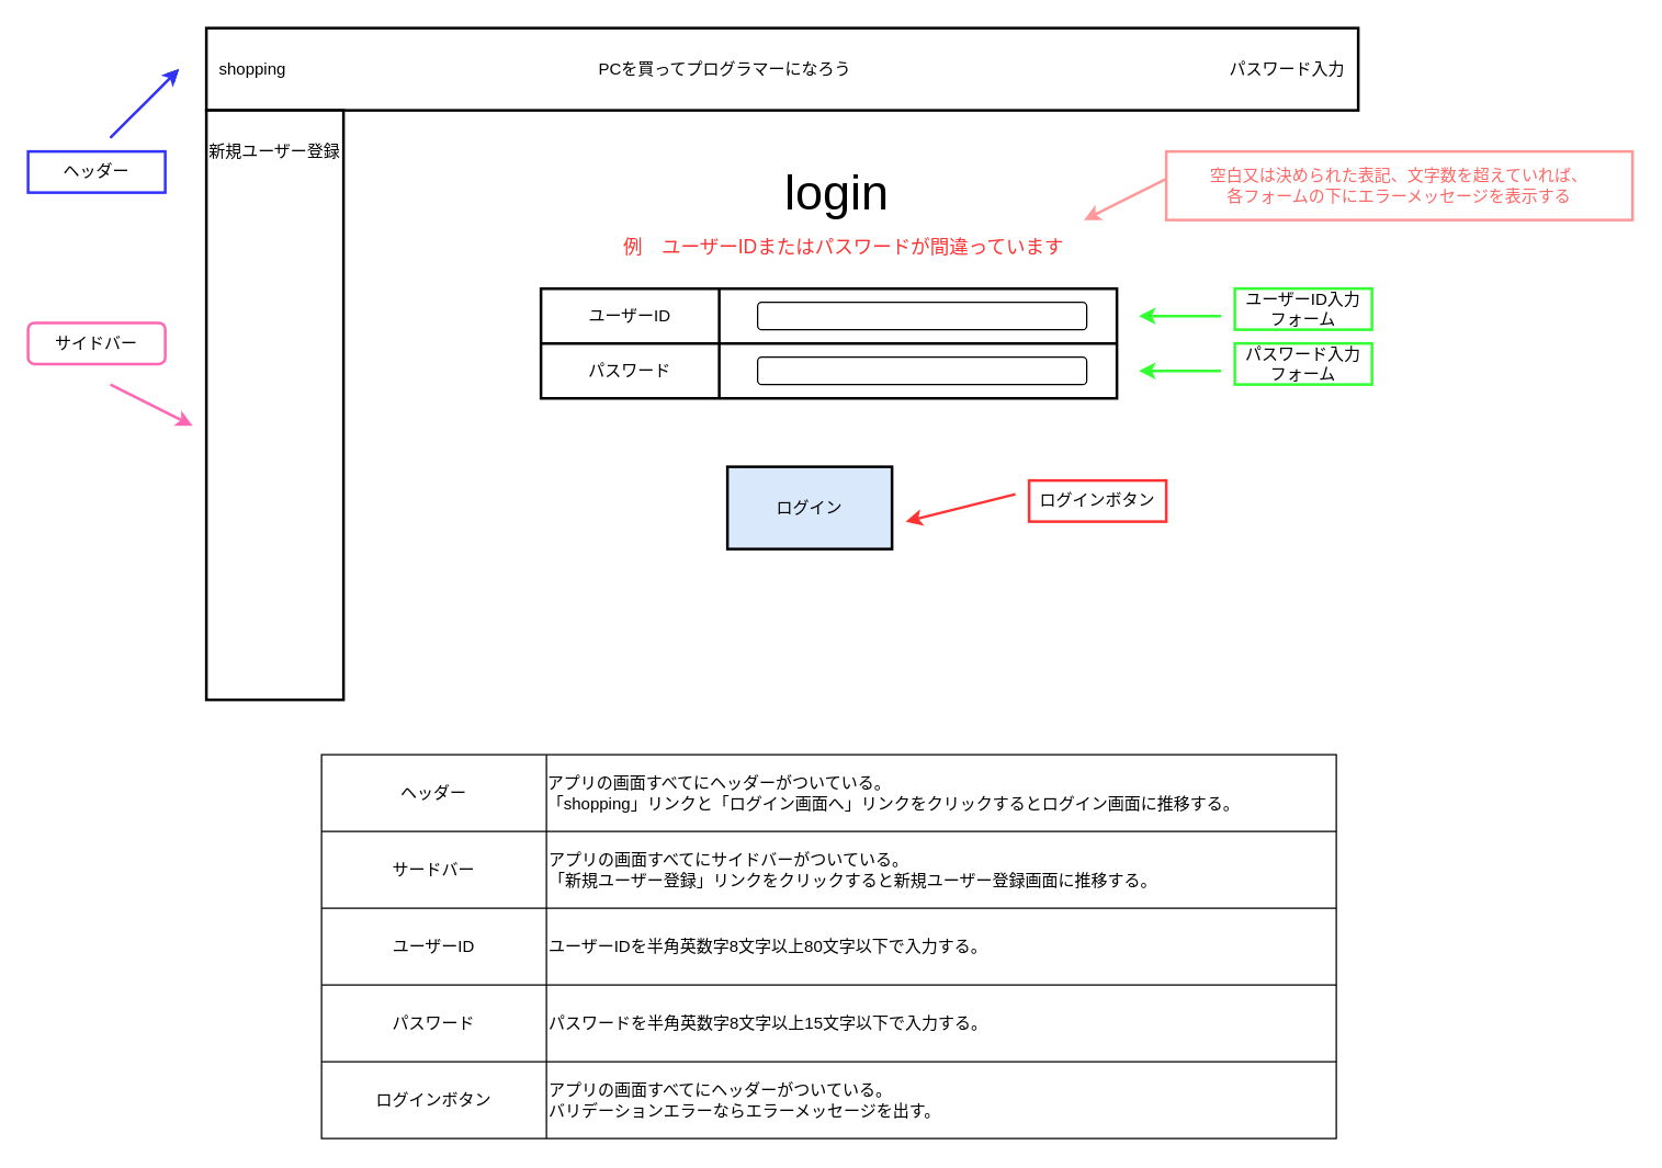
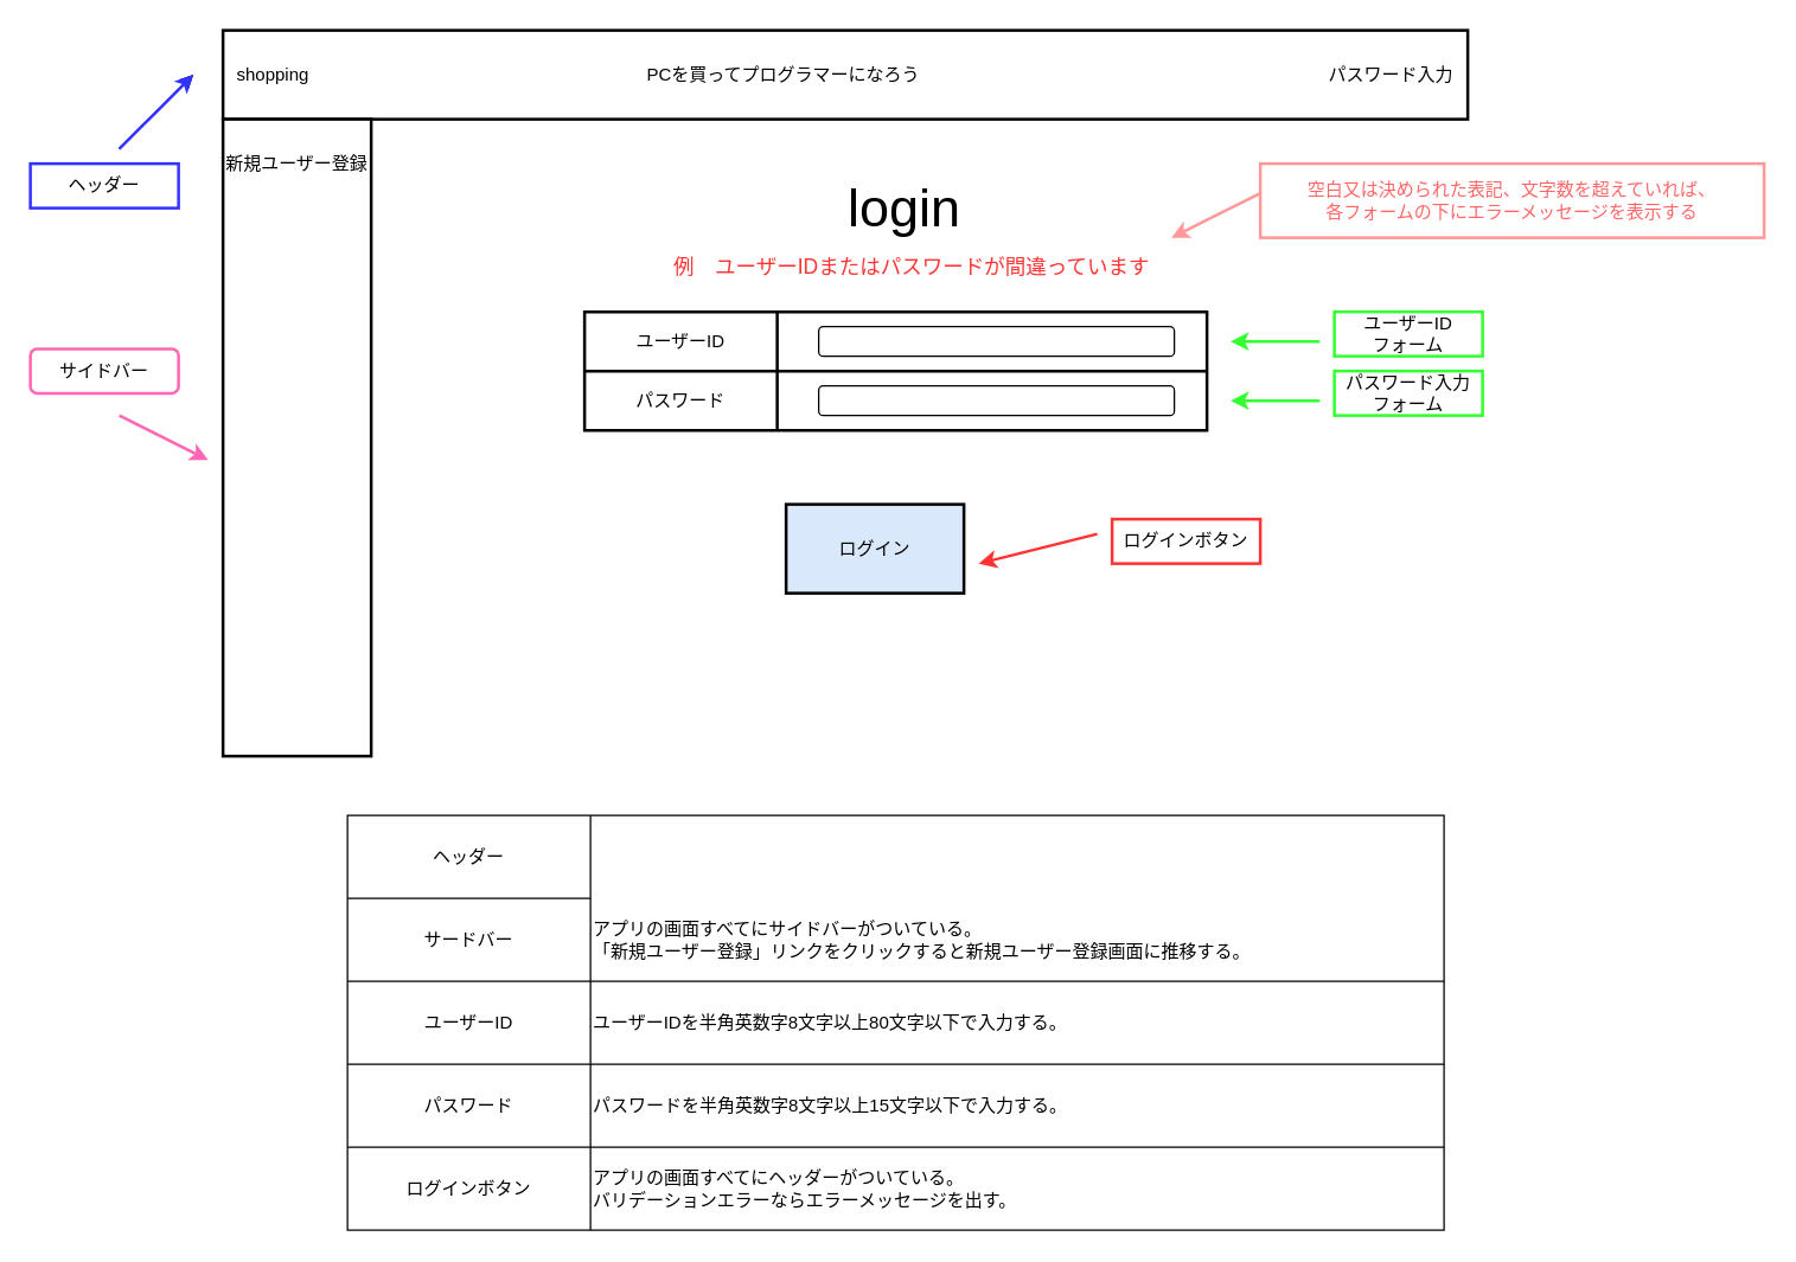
  <mxCell id="0" />
  <mxCell id="1" parent="0" />
  <mxCell id="2" value="ログイン" style="rounded=0;whiteSpace=wrap;html=1;fillColor=#dae8fc;strokeWidth=2;" parent="1" vertex="1"><mxGeometry x="530" y="340" width="120" height="60" as="geometry" /></mxCell>
  <mxCell id="3" value="&lt;font style=&quot;font-size: 36px&quot;&gt;login&lt;/font&gt;" style="text;html=1;strokeColor=none;fillColor=none;align=center;verticalAlign=middle;whiteSpace=wrap;rounded=0;" parent="1" vertex="1"><mxGeometry x="590" y="130" width="40" height="20" as="geometry" /></mxCell>
  <mxCell id="4" value="shopping　　　　　　　　　　　　　　　　　　　PCを買ってプログラマーになろう　　　　　　　　　　　　　　　　　　　　　　　パスワード入力" style="rounded=0;whiteSpace=wrap;html=1;strokeWidth=2;" parent="1" vertex="1"><mxGeometry x="150" y="20" width="840" height="60" as="geometry" /></mxCell>
  <mxCell id="5" value="" style="shape=table;startSize=0;container=1;collapsible=0;childLayout=tableLayout;" parent="1" vertex="1"><mxGeometry x="394" y="210" width="420" height="80" as="geometry" /></mxCell>
  <mxCell id="6" value="" style="shape=partialRectangle;collapsible=0;dropTarget=0;pointerEvents=0;fillColor=none;top=0;left=0;bottom=0;right=0;points=[[0,0.5],[1,0.5]];portConstraint=eastwest;" parent="5" vertex="1"><mxGeometry width="420" height="40" as="geometry" /></mxCell>
  <mxCell id="7" value="ユーザーID" style="shape=partialRectangle;html=1;whiteSpace=wrap;connectable=0;overflow=hidden;fillColor=none;top=0;left=0;bottom=0;right=0;" parent="6" vertex="1"><mxGeometry width="130" height="40" as="geometry" /></mxCell>
  <mxCell id="8" value="" style="shape=partialRectangle;html=1;whiteSpace=wrap;connectable=0;overflow=hidden;fillColor=none;top=0;left=0;bottom=0;right=0;" parent="6" vertex="1"><mxGeometry x="130" width="290" height="40" as="geometry" /></mxCell>
  <mxCell id="9" value="" style="shape=partialRectangle;collapsible=0;dropTarget=0;pointerEvents=0;fillColor=none;top=0;left=0;bottom=0;right=0;points=[[0,0.5],[1,0.5]];portConstraint=eastwest;" parent="5" vertex="1"><mxGeometry y="40" width="420" height="40" as="geometry" /></mxCell>
  <mxCell id="10" value="パスワード" style="shape=partialRectangle;html=1;whiteSpace=wrap;connectable=0;overflow=hidden;fillColor=none;top=0;left=0;bottom=0;right=0;" parent="9" vertex="1"><mxGeometry width="130" height="40" as="geometry" /></mxCell>
  <mxCell id="11" value="" style="shape=partialRectangle;html=1;whiteSpace=wrap;connectable=0;overflow=hidden;fillColor=none;top=0;left=0;bottom=0;right=0;" parent="9" vertex="1"><mxGeometry x="130" width="290" height="40" as="geometry" /></mxCell>
  <mxCell id="12" value="" style="rounded=1;whiteSpace=wrap;html=1;strokeWidth=1;" parent="1" vertex="1"><mxGeometry x="560" y="220" width="230" height="20" as="geometry" /></mxCell>
  <mxCell id="13" value="" style="rounded=1;whiteSpace=wrap;html=1;strokeWidth=1;" parent="1" vertex="1"><mxGeometry x="560" y="260" width="230" height="20" as="geometry" /></mxCell>
  <mxCell id="14" value="" style="endArrow=classic;html=1;" parent="1" edge="1"><mxGeometry width="50" height="50" relative="1" as="geometry"><mxPoint x="80" y="100" as="sourcePoint" /><mxPoint x="130" y="50" as="targetPoint" /></mxGeometry></mxCell>
  <mxCell id="15" value="ヘッダー" style="rounded=0;whiteSpace=wrap;html=1;strokeWidth=2;strokeColor=#3333FF;" parent="1" vertex="1"><mxGeometry x="20" y="110" width="100" height="30" as="geometry" /></mxCell>
  <mxCell id="16" value="サイドバー" style="whiteSpace=wrap;html=1;strokeWidth=2;strokeColor=#FF66B3;rounded=1;" parent="1" vertex="1"><mxGeometry x="20" y="235" width="100" height="30" as="geometry" /></mxCell>
  <mxCell id="17" value="" style="endArrow=classic;html=1;strokeColor=#3333FF;strokeWidth=2;" parent="1" edge="1"><mxGeometry width="50" height="50" relative="1" as="geometry"><mxPoint x="80" y="100" as="sourcePoint" /><mxPoint x="130" y="50" as="targetPoint" /><Array as="points"><mxPoint x="100" y="80" /></Array></mxGeometry></mxCell>
  <mxCell id="18" value="" style="endArrow=classic;html=1;strokeColor=#FF66B3;strokeWidth=2;" parent="1" edge="1"><mxGeometry width="50" height="50" relative="1" as="geometry"><mxPoint x="80" y="280" as="sourcePoint" /><mxPoint x="140" y="310" as="targetPoint" /></mxGeometry></mxCell>
- <mxCell id="19" value="ユーザーID入力&lt;br&gt;フォーム" style="rounded=0;whiteSpace=wrap;html=1;strokeWidth=2;strokeColor=#33FF33;" parent="1" vertex="1"><mxGeometry x="900" y="210" width="100" height="30" as="geometry" /></mxCell>
+ <mxCell id="19" value="ユーザーID&lt;br&gt;フォーム" style="rounded=0;whiteSpace=wrap;html=1;strokeWidth=2;strokeColor=#33FF33;" parent="1" vertex="1"><mxGeometry x="900" y="210" width="100" height="30" as="geometry" /></mxCell>
  <mxCell id="20" value="ログインボタン" style="rounded=0;whiteSpace=wrap;html=1;strokeWidth=2;strokeColor=#FF3333;" parent="1" vertex="1"><mxGeometry x="750" y="350" width="100" height="30" as="geometry" /></mxCell>
  <mxCell id="21" value="" style="endArrow=classic;html=1;strokeWidth=2;strokeColor=#FF3333;" parent="1" edge="1"><mxGeometry width="50" height="50" relative="1" as="geometry"><mxPoint x="740" y="360" as="sourcePoint" /><mxPoint x="660" y="380" as="targetPoint" /><Array as="points"><mxPoint x="660" y="380" /></Array></mxGeometry></mxCell>
  <mxCell id="22" value="" style="shape=table;startSize=0;container=1;collapsible=0;childLayout=tableLayout;strokeWidth=2;" parent="1" vertex="1"><mxGeometry x="394" y="210" width="420" height="80" as="geometry" /></mxCell>
  <mxCell id="23" value="" style="shape=partialRectangle;collapsible=0;dropTarget=0;pointerEvents=0;fillColor=none;top=0;left=0;bottom=0;right=0;points=[[0,0.5],[1,0.5]];portConstraint=eastwest;" parent="22" vertex="1"><mxGeometry width="420" height="40" as="geometry" /></mxCell>
  <mxCell id="24" value="ユーザーID" style="shape=partialRectangle;html=1;whiteSpace=wrap;connectable=0;overflow=hidden;fillColor=none;top=0;left=0;bottom=0;right=0;" parent="23" vertex="1"><mxGeometry width="130" height="40" as="geometry" /></mxCell>
  <mxCell id="25" value="" style="shape=partialRectangle;html=1;whiteSpace=wrap;connectable=0;overflow=hidden;fillColor=none;top=0;left=0;bottom=0;right=0;" parent="23" vertex="1"><mxGeometry x="130" width="290" height="40" as="geometry" /></mxCell>
  <mxCell id="26" value="" style="shape=partialRectangle;collapsible=0;dropTarget=0;pointerEvents=0;fillColor=none;top=0;left=0;bottom=0;right=0;points=[[0,0.5],[1,0.5]];portConstraint=eastwest;" parent="22" vertex="1"><mxGeometry y="40" width="420" height="40" as="geometry" /></mxCell>
  <mxCell id="27" value="パスワード" style="shape=partialRectangle;html=1;whiteSpace=wrap;connectable=0;overflow=hidden;fillColor=none;top=0;left=0;bottom=0;right=0;" parent="26" vertex="1"><mxGeometry width="130" height="40" as="geometry" /></mxCell>
  <mxCell id="28" value="" style="shape=partialRectangle;html=1;whiteSpace=wrap;connectable=0;overflow=hidden;fillColor=none;top=0;left=0;bottom=0;right=0;" parent="26" vertex="1"><mxGeometry x="130" width="290" height="40" as="geometry" /></mxCell>
  <mxCell id="29" value="" style="endArrow=classic;html=1;strokeWidth=2;strokeColor=#33FF33;" parent="1" edge="1"><mxGeometry width="50" height="50" relative="1" as="geometry"><mxPoint x="890" y="230" as="sourcePoint" /><mxPoint x="830" y="230" as="targetPoint" /><Array as="points" /></mxGeometry></mxCell>
  <mxCell id="30" value="&lt;font style=&quot;font-size: 14px&quot;&gt;例　ユーザーIDまたはパスワードが間違っています&lt;/font&gt;" style="text;html=1;strokeColor=none;fillColor=none;align=center;verticalAlign=middle;whiteSpace=wrap;rounded=0;fontColor=#FF3333;" parent="1" vertex="1"><mxGeometry x="450" y="170" width="330" height="20" as="geometry" /></mxCell>
  <mxCell id="31" value="" style="endArrow=classic;html=1;strokeWidth=2;fontColor=#FF6666;strokeColor=#FF9999;" parent="1" edge="1"><mxGeometry width="50" height="50" relative="1" as="geometry"><mxPoint x="850" y="130" as="sourcePoint" /><mxPoint x="790" y="160" as="targetPoint" /></mxGeometry></mxCell>
  <mxCell id="32" value="" style="rounded=0;whiteSpace=wrap;html=1;direction=south;align=center;strokeWidth=2;" parent="1" vertex="1"><mxGeometry x="150" y="80" width="100" height="430" as="geometry" /></mxCell>
  <mxCell id="33" value="新規ユーザー登録" style="text;html=1;strokeColor=none;fillColor=none;align=center;verticalAlign=middle;whiteSpace=wrap;rounded=0;" parent="1" vertex="1"><mxGeometry x="150" y="100" width="100" height="20" as="geometry" /></mxCell>
  <mxCell id="34" value="" style="rounded=1;whiteSpace=wrap;html=1;strokeWidth=1;" parent="1" vertex="1"><mxGeometry x="552" y="220" width="240" height="20" as="geometry" /></mxCell>
  <mxCell id="35" value="" style="rounded=1;whiteSpace=wrap;html=1;strokeWidth=1;" parent="1" vertex="1"><mxGeometry x="552" y="260" width="240" height="20" as="geometry" /></mxCell>
  <mxCell id="36" value="" style="endArrow=classic;html=1;strokeWidth=2;strokeColor=#33FF33;" parent="1" edge="1"><mxGeometry width="50" height="50" relative="1" as="geometry"><mxPoint x="890" y="270" as="sourcePoint" /><mxPoint x="830" y="270" as="targetPoint" /><Array as="points" /></mxGeometry></mxCell>
  <mxCell id="37" value="パスワード入力&lt;br&gt;フォーム" style="rounded=0;whiteSpace=wrap;html=1;strokeWidth=2;strokeColor=#33FF33;" parent="1" vertex="1"><mxGeometry x="900" y="250" width="100" height="30" as="geometry" /></mxCell>
  <mxCell id="38" value="" style="shape=table;startSize=0;container=1;collapsible=0;childLayout=tableLayout;" parent="1" vertex="1"><mxGeometry x="234" y="550" width="740" height="280" as="geometry" /></mxCell>
  <mxCell id="39" style="shape=partialRectangle;collapsible=0;dropTarget=0;pointerEvents=0;fillColor=none;top=0;left=0;bottom=0;right=0;points=[[0,0.5],[1,0.5]];portConstraint=eastwest;" parent="38" vertex="1"><mxGeometry width="740" height="56" as="geometry" /></mxCell>
  <mxCell id="40" value="ヘッダー" style="shape=partialRectangle;html=1;whiteSpace=wrap;connectable=0;overflow=hidden;fillColor=none;top=0;left=0;bottom=0;right=0;pointerEvents=1;" parent="39" vertex="1"><mxGeometry width="164" height="56" as="geometry" /></mxCell>
- <mxCell id="41" value="&lt;span style=&quot;text-align: center&quot;&gt;アプリの画面すべてにヘッダーがついている。&lt;br&gt;&lt;/span&gt;&lt;span style=&quot;text-align: center&quot;&gt;「shopping」リンクと「ログイン画面へ」リンクをクリックするとログイン画面に推移する。&lt;/span&gt;" style="shape=partialRectangle;html=1;whiteSpace=wrap;connectable=0;overflow=hidden;fillColor=none;top=0;left=0;bottom=0;right=0;pointerEvents=1;align=left;verticalAlign=middle;spacing=1;" parent="39" vertex="1"><mxGeometry x="164" width="576" height="56" as="geometry" /></mxCell>
  <mxCell id="42" style="shape=partialRectangle;collapsible=0;dropTarget=0;pointerEvents=0;fillColor=none;top=0;left=0;bottom=0;right=0;points=[[0,0.5],[1,0.5]];portConstraint=eastwest;" parent="38" vertex="1"><mxGeometry y="56" width="740" height="56" as="geometry" /></mxCell>
  <mxCell id="43" value="サードバー" style="shape=partialRectangle;html=1;whiteSpace=wrap;connectable=0;overflow=hidden;fillColor=none;top=0;left=0;bottom=0;right=0;pointerEvents=1;" parent="42" vertex="1"><mxGeometry width="164" height="56" as="geometry" /></mxCell>
  <mxCell id="44" value="&lt;span style=&quot;text-align: center&quot;&gt;アプリの画面すべてにサイドバーがついている。&lt;br&gt;「新規ユーザー登録&lt;/span&gt;&lt;span style=&quot;text-align: center&quot;&gt;」リンクをクリックすると新規ユーザー登録画面に推移する。&lt;/span&gt;" style="shape=partialRectangle;html=1;whiteSpace=wrap;connectable=0;overflow=hidden;fillColor=none;top=0;left=0;bottom=0;right=0;pointerEvents=1;align=left;" parent="42" vertex="1"><mxGeometry x="164" width="576" height="56" as="geometry" /></mxCell>
  <mxCell id="45" value="" style="shape=partialRectangle;collapsible=0;dropTarget=0;pointerEvents=0;fillColor=none;top=0;left=0;bottom=0;right=0;points=[[0,0.5],[1,0.5]];portConstraint=eastwest;" parent="38" vertex="1"><mxGeometry y="112" width="740" height="56" as="geometry" /></mxCell>
  <mxCell id="46" value="ユーザーID" style="shape=partialRectangle;html=1;whiteSpace=wrap;connectable=0;overflow=hidden;fillColor=none;top=0;left=0;bottom=0;right=0;pointerEvents=1;" parent="45" vertex="1"><mxGeometry width="164" height="56" as="geometry" /></mxCell>
  <mxCell id="47" value="&lt;span style=&quot;text-align: center&quot;&gt;ユーザーIDを半角英数字8文字以上80文字以下で入力する。&lt;/span&gt;" style="shape=partialRectangle;html=1;whiteSpace=wrap;connectable=0;overflow=hidden;fillColor=none;top=0;left=0;bottom=0;right=0;pointerEvents=1;align=left;" parent="45" vertex="1"><mxGeometry x="164" width="576" height="56" as="geometry" /></mxCell>
  <mxCell id="48" value="" style="shape=partialRectangle;collapsible=0;dropTarget=0;pointerEvents=0;fillColor=none;top=0;left=0;bottom=0;right=0;points=[[0,0.5],[1,0.5]];portConstraint=eastwest;" parent="38" vertex="1"><mxGeometry y="168" width="740" height="56" as="geometry" /></mxCell>
  <mxCell id="49" value="パスワード" style="shape=partialRectangle;html=1;whiteSpace=wrap;connectable=0;overflow=hidden;fillColor=none;top=0;left=0;bottom=0;right=0;pointerEvents=1;" parent="48" vertex="1"><mxGeometry width="164" height="56" as="geometry" /></mxCell>
  <mxCell id="50" value="&lt;span style=&quot;font-family: &amp;quot;helvetica&amp;quot;&quot;&gt;パスワード&lt;/span&gt;&lt;span style=&quot;background-color: rgb(255 , 255 , 255)&quot;&gt;を半角英数字8文字以上15文字以下で入力する。&lt;/span&gt;" style="shape=partialRectangle;html=1;whiteSpace=wrap;connectable=0;overflow=hidden;fillColor=none;top=0;left=0;bottom=0;right=0;pointerEvents=1;align=left;" parent="48" vertex="1"><mxGeometry x="164" width="576" height="56" as="geometry" /></mxCell>
  <mxCell id="51" value="" style="shape=partialRectangle;collapsible=0;dropTarget=0;pointerEvents=0;fillColor=none;top=0;left=0;bottom=0;right=0;points=[[0,0.5],[1,0.5]];portConstraint=eastwest;" parent="38" vertex="1"><mxGeometry y="224" width="740" height="56" as="geometry" /></mxCell>
  <mxCell id="52" value="ログインボタン" style="shape=partialRectangle;html=1;whiteSpace=wrap;connectable=0;overflow=hidden;fillColor=none;top=0;left=0;bottom=0;right=0;pointerEvents=1;" parent="51" vertex="1"><mxGeometry width="164" height="56" as="geometry" /></mxCell>
  <mxCell id="53" value="&lt;span style=&quot;text-align: center&quot;&gt;アプリの画面すべてにヘッダーがついている。&lt;/span&gt;&lt;br style=&quot;text-align: center&quot;&gt;&lt;span style=&quot;text-align: center&quot;&gt;バリデーションエラーならエラーメッセージを出す。&lt;/span&gt;" style="shape=partialRectangle;html=1;whiteSpace=wrap;connectable=0;overflow=hidden;fillColor=none;top=0;left=0;bottom=0;right=0;pointerEvents=1;align=left;" parent="51" vertex="1"><mxGeometry x="164" width="576" height="56" as="geometry" /></mxCell>
  <mxCell id="54" value="&lt;font color=&quot;#ff6666&quot;&gt;空白又は決められた表記、文字数を超えていれば、&lt;br&gt;各フォームの下にエラーメッセージを表示する&lt;br&gt;&lt;/font&gt;" style="rounded=0;whiteSpace=wrap;html=1;fontColor=#FFE6CC;strokeColor=#FF9999;strokeWidth=2;" parent="1" vertex="1"><mxGeometry x="850" y="110" width="340" height="50" as="geometry" /></mxCell>
